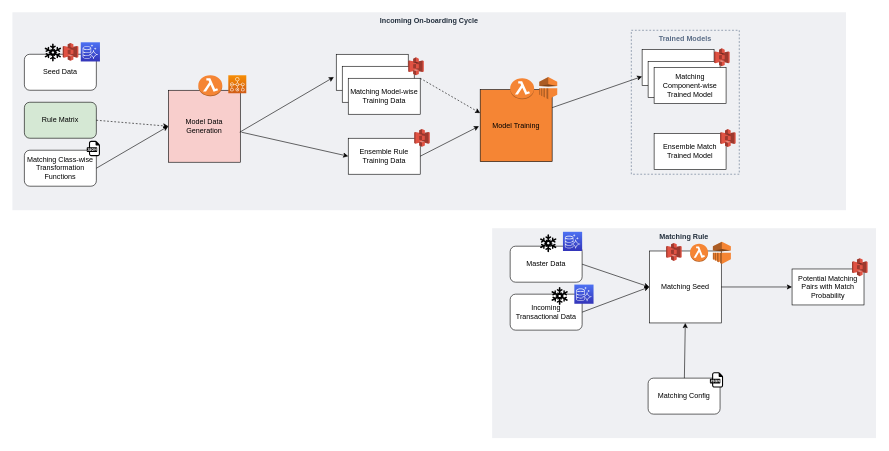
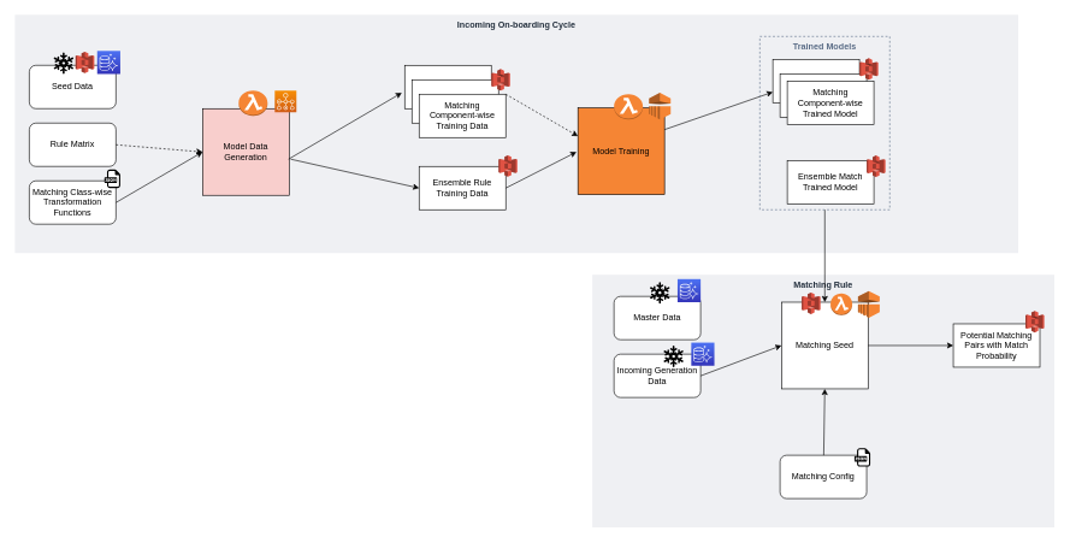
  <mxCell id="0" />
  <mxCell id="1" parent="0" />
  <mxCell id="2" value="Incoming On-boarding Cycle" style="fillColor=#EFF0F3;strokeColor=none;dashed=0;verticalAlign=top;fontStyle=1;fontColor=#232F3D;" vertex="1" parent="1"><mxGeometry x="20" y="20" width="1390" height="330" as="geometry" /></mxCell>
  <mxCell id="3" value="Matching Rule" style="fillColor=#EFF0F3;strokeColor=none;dashed=0;verticalAlign=top;fontStyle=1;fontColor=#232F3D;" vertex="1" parent="1"><mxGeometry x="820" y="380" width="640" height="350" as="geometry" /></mxCell>
  <mxCell id="4" value="Model Data Generation" style="whiteSpace=wrap;html=1;aspect=fixed;fillColor=#f8cecc;" vertex="1" parent="1"><mxGeometry x="280" y="150" width="120" height="120" as="geometry" /></mxCell>
  <mxCell id="5" value="Seed Data" style="rounded=1;whiteSpace=wrap;html=1;" vertex="1" parent="1"><mxGeometry x="40" y="90" width="120" height="60" as="geometry" /></mxCell>
- <mxCell id="6" value="Rule Matrix" style="rounded=1;whiteSpace=wrap;html=1;fillColor=#d5e8d4;" vertex="1" parent="1"><mxGeometry x="40" y="170" width="120" height="60" as="geometry" /></mxCell>
+ <mxCell id="6" value="Rule Matrix" style="rounded=1;whiteSpace=wrap;html=1;" vertex="1" parent="1"><mxGeometry x="40" y="170" width="120" height="60" as="geometry" /></mxCell>
  <mxCell id="7" value="Matching Class-wise Transformation Functions" style="rounded=1;whiteSpace=wrap;html=1;" vertex="1" parent="1"><mxGeometry x="40" y="250" width="120" height="60" as="geometry" /></mxCell>
  <mxCell id="8" value="" style="endArrow=classic;html=1;exitX=1;exitY=0.5;exitDx=0;exitDy=0;entryX=0;entryY=0.5;entryDx=0;entryDy=0;dashed=1;" edge="1" parent="1" source="6" target="4"><mxGeometry width="50" height="50" relative="1" as="geometry"><mxPoint x="190" y="240" as="sourcePoint" /><mxPoint x="240" y="190" as="targetPoint" /></mxGeometry></mxCell>
  <mxCell id="9" value="" style="endArrow=classic;html=1;exitX=1;exitY=0.5;exitDx=0;exitDy=0;entryX=0;entryY=0.5;entryDx=0;entryDy=0;" edge="1" parent="1" source="7" target="4"><mxGeometry width="50" height="50" relative="1" as="geometry"><mxPoint x="170" y="310" as="sourcePoint" /><mxPoint x="220" y="260" as="targetPoint" /></mxGeometry></mxCell>
  <mxCell id="10" value="" style="rounded=0;whiteSpace=wrap;html=1;" vertex="1" parent="1"><mxGeometry x="560" y="90" width="120" height="60" as="geometry" /></mxCell>
  <mxCell id="11" value="" style="rounded=0;whiteSpace=wrap;html=1;" vertex="1" parent="1"><mxGeometry x="570" y="110" width="120" height="60" as="geometry" /></mxCell>
- <mxCell id="12" value="Matching Model-wise Training Data" style="rounded=0;whiteSpace=wrap;html=1;" vertex="1" parent="1"><mxGeometry x="580" y="130" width="120" height="60" as="geometry" /></mxCell>
+ <mxCell id="12" value="Matching Component-wise Training Data" style="rounded=0;whiteSpace=wrap;html=1;" vertex="1" parent="1"><mxGeometry x="580" y="130" width="120" height="60" as="geometry" /></mxCell>
  <mxCell id="13" value="Ensemble Rule Training Data" style="rounded=0;whiteSpace=wrap;html=1;" vertex="1" parent="1"><mxGeometry x="580" y="230" width="120" height="60" as="geometry" /></mxCell>
  <mxCell id="14" value="" style="endArrow=classic;html=1;entryX=-0.033;entryY=0.633;entryDx=0;entryDy=0;entryPerimeter=0;exitX=0.992;exitY=0.583;exitDx=0;exitDy=0;exitPerimeter=0;" edge="1" parent="1" source="4" target="10"><mxGeometry width="50" height="50" relative="1" as="geometry"><mxPoint x="400" y="220" as="sourcePoint" /><mxPoint x="450" y="170" as="targetPoint" /></mxGeometry></mxCell>
  <mxCell id="15" value="" style="endArrow=classic;html=1;exitX=1.017;exitY=0.583;exitDx=0;exitDy=0;exitPerimeter=0;entryX=0;entryY=0.5;entryDx=0;entryDy=0;" edge="1" parent="1" source="4" target="13"><mxGeometry width="50" height="50" relative="1" as="geometry"><mxPoint x="400" y="240" as="sourcePoint" /><mxPoint x="450" y="190" as="targetPoint" /></mxGeometry></mxCell>
  <mxCell id="16" value="Model Training" style="whiteSpace=wrap;html=1;aspect=fixed;fillColor=#f58534;" vertex="1" parent="1"><mxGeometry x="800" y="149" width="120" height="120" as="geometry" /></mxCell>
  <mxCell id="17" value="" style="endArrow=classic;html=1;exitX=1;exitY=0;exitDx=0;exitDy=0;entryX=0;entryY=0.325;entryDx=0;entryDy=0;entryPerimeter=0;dashed=1;" edge="1" parent="1" source="12" target="16"><mxGeometry width="50" height="50" relative="1" as="geometry"><mxPoint x="700" y="150" as="sourcePoint" /><mxPoint x="798" y="160" as="targetPoint" /></mxGeometry></mxCell>
  <mxCell id="18" value="" style="endArrow=classic;html=1;exitX=1;exitY=0.5;exitDx=0;exitDy=0;" edge="1" parent="1" source="13"><mxGeometry width="50" height="50" relative="1" as="geometry"><mxPoint x="700" y="290" as="sourcePoint" /><mxPoint x="798" y="210" as="targetPoint" /></mxGeometry></mxCell>
  <mxCell id="19" value="" style="rounded=0;whiteSpace=wrap;html=1;" vertex="1" parent="1"><mxGeometry x="1070" y="82" width="120" height="60" as="geometry" /></mxCell>
  <mxCell id="20" value="" style="rounded=0;whiteSpace=wrap;html=1;" vertex="1" parent="1"><mxGeometry x="1080" y="102" width="120" height="60" as="geometry" /></mxCell>
  <mxCell id="21" value="Ensemble Match Trained Model" style="rounded=0;whiteSpace=wrap;html=1;" vertex="1" parent="1"><mxGeometry x="1090" y="222" width="120" height="60" as="geometry" /></mxCell>
  <mxCell id="22" value="Matching Component-wise Trained Model" style="rounded=0;whiteSpace=wrap;html=1;" vertex="1" parent="1"><mxGeometry x="1090" y="112" width="120" height="60" as="geometry" /></mxCell>
  <mxCell id="23" value="" style="endArrow=classic;html=1;exitX=1;exitY=0.25;exitDx=0;exitDy=0;entryX=0;entryY=0.75;entryDx=0;entryDy=0;" edge="1" parent="1" source="16" target="19"><mxGeometry width="50" height="50" relative="1" as="geometry"><mxPoint x="920" y="210" as="sourcePoint" /><mxPoint x="970" y="160" as="targetPoint" /></mxGeometry></mxCell>
  <mxCell id="24" value="Matching Seed" style="whiteSpace=wrap;html=1;aspect=fixed;" vertex="1" parent="1"><mxGeometry x="1082" y="418" width="120" height="120" as="geometry" /></mxCell>
  <mxCell id="25" value="Master Data" style="rounded=1;whiteSpace=wrap;html=1;" vertex="1" parent="1"><mxGeometry x="850" y="410" width="120" height="60" as="geometry" /></mxCell>
- <mxCell id="26" value="Incoming Transactional Data" style="rounded=1;whiteSpace=wrap;html=1;" vertex="1" parent="1"><mxGeometry x="850" y="490" width="120" height="60" as="geometry" /></mxCell>
- <mxCell id="27" value="" style="endArrow=classic;html=1;exitX=1;exitY=0.5;exitDx=0;exitDy=0;entryX=0;entryY=0.5;entryDx=0;entryDy=0;" edge="1" parent="1" source="25" target="24"><mxGeometry width="50" height="50" relative="1" as="geometry"><mxPoint x="990" y="500" as="sourcePoint" /><mxPoint x="1040" y="450" as="targetPoint" /></mxGeometry></mxCell>
+ <mxCell id="26" value="Incoming Generation Data" style="rounded=1;whiteSpace=wrap;html=1;" vertex="1" parent="1"><mxGeometry x="850" y="490" width="120" height="60" as="geometry" /></mxCell>
  <mxCell id="28" value="" style="endArrow=classic;html=1;exitX=1;exitY=0.5;exitDx=0;exitDy=0;entryX=0;entryY=0.5;entryDx=0;entryDy=0;" edge="1" parent="1" source="26" target="24"><mxGeometry width="50" height="50" relative="1" as="geometry"><mxPoint x="970" y="560" as="sourcePoint" /><mxPoint x="1020" y="510" as="targetPoint" /></mxGeometry></mxCell>
  <mxCell id="29" value="Potential Matching Pairs with Match Probability" style="rounded=0;whiteSpace=wrap;html=1;" vertex="1" parent="1"><mxGeometry x="1320" y="448" width="120" height="60" as="geometry" /></mxCell>
  <mxCell id="30" value="" style="endArrow=classic;html=1;exitX=1;exitY=0.5;exitDx=0;exitDy=0;entryX=0;entryY=0.5;entryDx=0;entryDy=0;" edge="1" parent="1" source="24" target="29"><mxGeometry width="50" height="50" relative="1" as="geometry"><mxPoint x="1230" y="500" as="sourcePoint" /><mxPoint x="1280" y="450" as="targetPoint" /></mxGeometry></mxCell>
  <mxCell id="31" value="Trained Models" style="fillColor=none;strokeColor=#5A6C86;dashed=1;verticalAlign=top;fontStyle=1;fontColor=#5A6C86;" vertex="1" parent="1"><mxGeometry x="1052" y="50" width="180" height="240" as="geometry" /></mxCell>
+ <mxCell id="32" value="" style="endArrow=classic;html=1;entryX=0.5;entryY=0;entryDx=0;entryDy=0;" edge="1" parent="1" source="31" target="24"><mxGeometry width="50" height="50" relative="1" as="geometry"><mxPoint x="1142" y="340" as="sourcePoint" /><mxPoint x="1142" y="360.711" as="targetPoint" /></mxGeometry></mxCell>
  <mxCell id="33" value="" style="shape=image;html=1;verticalAlign=top;verticalLabelPosition=bottom;labelBackgroundColor=#ffffff;imageAspect=0;aspect=fixed;image=https://cdn3.iconfinder.com/data/icons/cad-database-presentation-spreadsheet-vector-fil-2/512/19-128.png" vertex="1" parent="1"><mxGeometry x="150" y="160" width="30" height="30" as="geometry" /></mxCell>
  <mxCell id="34" value="" style="outlineConnect=0;fontColor=#232F3E;gradientColor=#4D72F3;gradientDirection=north;fillColor=#3334B9;strokeColor=#ffffff;dashed=0;verticalLabelPosition=bottom;verticalAlign=top;align=center;html=1;fontSize=12;fontStyle=0;aspect=fixed;shape=mxgraph.aws4.resourceIcon;resIcon=mxgraph.aws4.aurora;" vertex="1" parent="1"><mxGeometry x="134" y="70" width="32" height="32" as="geometry" /></mxCell>
  <mxCell id="35" value="" style="outlineConnect=0;dashed=0;verticalLabelPosition=bottom;verticalAlign=top;align=center;html=1;shape=mxgraph.aws3.s3;fillColor=#E05243;gradientColor=none;" vertex="1" parent="1"><mxGeometry x="104" y="71" width="26" height="30" as="geometry" /></mxCell>
  <mxCell id="36" value="" style="shape=mxgraph.signs.nature.snowflake;html=1;pointerEvents=1;fillColor=#000000;strokeColor=none;verticalLabelPosition=bottom;verticalAlign=top;align=center;" vertex="1" parent="1"><mxGeometry x="74" y="72" width="27" height="30" as="geometry" /></mxCell>
  <mxCell id="37" value="" style="outlineConnect=0;fontColor=#232F3E;gradientColor=#F78E04;gradientDirection=north;fillColor=#D05C17;strokeColor=#ffffff;dashed=0;verticalLabelPosition=bottom;verticalAlign=top;align=center;html=1;fontSize=12;fontStyle=0;aspect=fixed;shape=mxgraph.aws4.resourceIcon;resIcon=mxgraph.aws4.batch;" vertex="1" parent="1"><mxGeometry x="380" y="125" width="30" height="30" as="geometry" /></mxCell>
  <mxCell id="38" value="" style="outlineConnect=0;dashed=0;verticalLabelPosition=bottom;verticalAlign=top;align=center;html=1;shape=mxgraph.aws3.lambda_function;fillColor=#F58534;gradientColor=none;" vertex="1" parent="1"><mxGeometry x="330" y="125" width="40" height="35" as="geometry" /></mxCell>
  <mxCell id="39" value="" style="outlineConnect=0;dashed=0;verticalLabelPosition=bottom;verticalAlign=top;align=center;html=1;shape=mxgraph.aws3.s3;fillColor=#E05243;gradientColor=none;" vertex="1" parent="1"><mxGeometry x="680" y="95" width="26" height="30" as="geometry" /></mxCell>
  <mxCell id="40" value="" style="outlineConnect=0;dashed=0;verticalLabelPosition=bottom;verticalAlign=top;align=center;html=1;shape=mxgraph.aws3.s3;fillColor=#E05243;gradientColor=none;" vertex="1" parent="1"><mxGeometry x="690" y="214.4" width="26" height="30" as="geometry" /></mxCell>
  <mxCell id="41" value="" style="outlineConnect=0;dashed=0;verticalLabelPosition=bottom;verticalAlign=top;align=center;html=1;shape=mxgraph.aws3.lambda_function;fillColor=#F58534;gradientColor=none;" vertex="1" parent="1"><mxGeometry x="850" y="130" width="40" height="35" as="geometry" /></mxCell>
  <mxCell id="42" value="" style="outlineConnect=0;dashed=0;verticalLabelPosition=bottom;verticalAlign=top;align=center;html=1;shape=mxgraph.aws3.s3;fillColor=#E05243;gradientColor=none;" vertex="1" parent="1"><mxGeometry x="1190" y="80" width="26" height="30" as="geometry" /></mxCell>
  <mxCell id="43" value="" style="outlineConnect=0;dashed=0;verticalLabelPosition=bottom;verticalAlign=top;align=center;html=1;shape=mxgraph.aws3.s3;fillColor=#E05243;gradientColor=none;" vertex="1" parent="1"><mxGeometry x="1200" y="214.7" width="26" height="30" as="geometry" /></mxCell>
  <mxCell id="44" value="" style="outlineConnect=0;fontColor=#232F3E;gradientColor=#4D72F3;gradientDirection=north;fillColor=#3334B9;strokeColor=#ffffff;dashed=0;verticalLabelPosition=bottom;verticalAlign=top;align=center;html=1;fontSize=12;fontStyle=0;aspect=fixed;shape=mxgraph.aws4.resourceIcon;resIcon=mxgraph.aws4.aurora;" vertex="1" parent="1"><mxGeometry x="938" y="386" width="32" height="32" as="geometry" /></mxCell>
  <mxCell id="45" value="" style="shape=mxgraph.signs.nature.snowflake;html=1;pointerEvents=1;fillColor=#000000;strokeColor=none;verticalLabelPosition=bottom;verticalAlign=top;align=center;" vertex="1" parent="1"><mxGeometry x="900" y="390" width="27" height="30" as="geometry" /></mxCell>
  <mxCell id="46" value="" style="outlineConnect=0;fontColor=#232F3E;gradientColor=#4D72F3;gradientDirection=north;fillColor=#3334B9;strokeColor=#ffffff;dashed=0;verticalLabelPosition=bottom;verticalAlign=top;align=center;html=1;fontSize=12;fontStyle=0;aspect=fixed;shape=mxgraph.aws4.resourceIcon;resIcon=mxgraph.aws4.aurora;" vertex="1" parent="1"><mxGeometry x="957" y="474" width="32" height="32" as="geometry" /></mxCell>
  <mxCell id="47" value="" style="shape=mxgraph.signs.nature.snowflake;html=1;pointerEvents=1;fillColor=#000000;strokeColor=none;verticalLabelPosition=bottom;verticalAlign=top;align=center;" vertex="1" parent="1"><mxGeometry x="919" y="478" width="27" height="30" as="geometry" /></mxCell>
  <mxCell id="48" value="" style="outlineConnect=0;dashed=0;verticalLabelPosition=bottom;verticalAlign=top;align=center;html=1;shape=mxgraph.aws3.s3;fillColor=#E05243;gradientColor=none;" vertex="1" parent="1"><mxGeometry x="1420" y="430" width="26" height="30" as="geometry" /></mxCell>
  <mxCell id="49" value="" style="outlineConnect=0;dashed=0;verticalLabelPosition=bottom;verticalAlign=top;align=center;html=1;shape=mxgraph.aws3.lambda_function;fillColor=#F58534;gradientColor=none;" vertex="1" parent="1"><mxGeometry x="1150" y="406" width="30" height="30" as="geometry" /></mxCell>
  <mxCell id="50" value="" style="outlineConnect=0;dashed=0;verticalLabelPosition=bottom;verticalAlign=top;align=center;html=1;shape=mxgraph.aws3.emr;fillColor=#F58534;gradientColor=none;" vertex="1" parent="1"><mxGeometry x="1188" y="402.5" width="30" height="37" as="geometry" /></mxCell>
  <mxCell id="51" value="" style="outlineConnect=0;dashed=0;verticalLabelPosition=bottom;verticalAlign=top;align=center;html=1;shape=mxgraph.aws3.emr;fillColor=#F58534;gradientColor=none;" vertex="1" parent="1"><mxGeometry x="898.5" y="128" width="30" height="37" as="geometry" /></mxCell>
  <mxCell id="52" value="" style="outlineConnect=0;dashed=0;verticalLabelPosition=bottom;verticalAlign=top;align=center;html=1;shape=mxgraph.aws3.s3;fillColor=#E05243;gradientColor=none;" vertex="1" parent="1"><mxGeometry x="1110" y="404.5" width="26" height="30" as="geometry" /></mxCell>
  <mxCell id="53" value="Matching Config" style="rounded=1;whiteSpace=wrap;html=1;" vertex="1" parent="1"><mxGeometry x="1080" y="630" width="120" height="60" as="geometry" /></mxCell>
  <mxCell id="54" value="" style="endArrow=classic;html=1;entryX=0.5;entryY=1;entryDx=0;entryDy=0;" edge="1" parent="1" source="53" target="24"><mxGeometry width="50" height="50" relative="1" as="geometry"><mxPoint x="1120" y="630" as="sourcePoint" /><mxPoint x="1170" y="580" as="targetPoint" /></mxGeometry></mxCell>
  <mxCell id="55" value="" style="dashed=0;outlineConnect=0;html=1;align=center;labelPosition=center;verticalLabelPosition=bottom;verticalAlign=top;shape=mxgraph.weblogos.json" vertex="1" parent="1"><mxGeometry x="1183" y="620" width="22" height="25.8" as="geometry" /></mxCell>
  <mxCell id="56" value="" style="dashed=0;outlineConnect=0;html=1;align=center;labelPosition=center;verticalLabelPosition=bottom;verticalAlign=top;shape=mxgraph.weblogos.json" vertex="1" parent="1"><mxGeometry x="144" y="234.1" width="22" height="25.8" as="geometry" /></mxCell>
